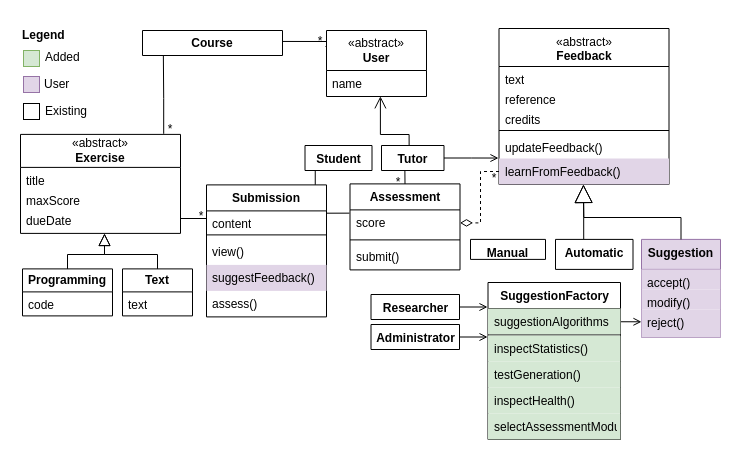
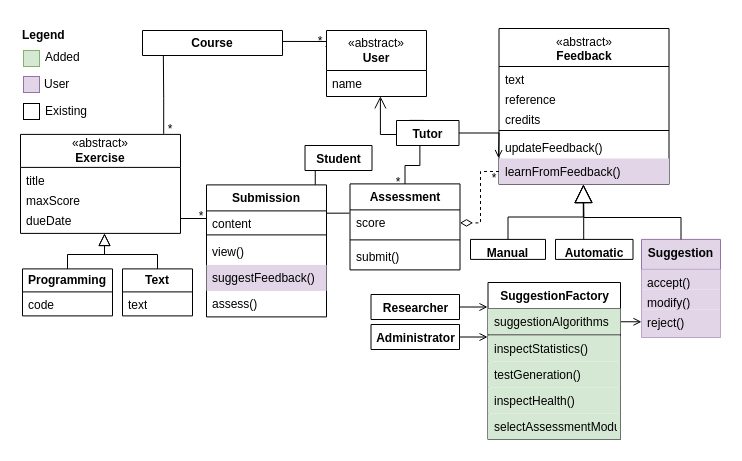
  <mxCell id="0" />
  <mxCell id="1" parent="0" />
  <mxCell id="2" value="&lt;b&gt;Course&lt;/b&gt;" style="swimlane;fontStyle=0;childLayout=stackLayout;horizontal=1;startSize=37;fillColor=none;horizontalStack=0;resizeParent=1;resizeParentMax=0;resizeLast=0;collapsible=1;marginBottom=0;whiteSpace=wrap;html=1;" parent="1" vertex="1"><mxGeometry x="142" y="30" width="140" height="25" as="geometry" /></mxCell>
  <mxCell id="3" style="edgeStyle=orthogonalEdgeStyle;rounded=0;orthogonalLoop=1;jettySize=auto;html=1;entryX=0;entryY=0.25;entryDx=0;entryDy=0;endArrow=none;endFill=0;exitX=1;exitY=0.5;exitDx=0;exitDy=0;" parent="1" target="8" edge="1"><mxGeometry relative="1" as="geometry"><mxPoint x="180" y="218" as="sourcePoint" /></mxGeometry></mxCell>
  <mxCell id="4" value="«abstract»&lt;br&gt;&lt;b&gt;Exercise&lt;/b&gt;" style="swimlane;fontStyle=0;childLayout=stackLayout;horizontal=1;startSize=33;fillColor=none;horizontalStack=0;resizeParent=1;resizeParentMax=0;resizeLast=0;collapsible=1;marginBottom=0;whiteSpace=wrap;html=1;" parent="1" vertex="1"><mxGeometry x="20" y="133.9" width="160" height="99" as="geometry" /></mxCell>
  <mxCell id="5" value="title" style="text;strokeColor=none;fillColor=none;align=left;verticalAlign=top;spacingLeft=4;spacingRight=4;overflow=hidden;rotatable=0;points=[[0,0.5],[1,0.5]];portConstraint=eastwest;whiteSpace=wrap;html=1;" parent="4" vertex="1"><mxGeometry y="33" width="160" height="20" as="geometry" /></mxCell>
  <mxCell id="6" value="maxScore" style="text;strokeColor=none;fillColor=none;align=left;verticalAlign=top;spacingLeft=4;spacingRight=4;overflow=hidden;rotatable=0;points=[[0,0.5],[1,0.5]];portConstraint=eastwest;whiteSpace=wrap;html=1;" parent="4" vertex="1"><mxGeometry y="53" width="160" height="20" as="geometry" /></mxCell>
  <mxCell id="7" value="dueDate" style="text;strokeColor=none;fillColor=none;align=left;verticalAlign=top;spacingLeft=4;spacingRight=4;overflow=hidden;rotatable=0;points=[[0,0.5],[1,0.5]];portConstraint=eastwest;whiteSpace=wrap;html=1;" parent="4" vertex="1"><mxGeometry y="73" width="160" height="26" as="geometry" /></mxCell>
  <mxCell id="8" value="Submission" style="swimlane;fontStyle=1;align=center;verticalAlign=top;childLayout=stackLayout;horizontal=1;startSize=26;horizontalStack=0;resizeParent=1;resizeParentMax=0;resizeLast=0;collapsible=1;marginBottom=0;whiteSpace=wrap;html=1;" parent="1" vertex="1"><mxGeometry x="206" y="184.4" width="120" height="132" as="geometry" /></mxCell>
  <mxCell id="9" value="content" style="text;strokeColor=none;fillColor=none;align=left;verticalAlign=top;spacingLeft=4;spacingRight=4;overflow=hidden;rotatable=0;points=[[0,0.5],[1,0.5]];portConstraint=eastwest;whiteSpace=wrap;html=1;" parent="8" vertex="1"><mxGeometry y="26" width="120" height="20" as="geometry" /></mxCell>
  <mxCell id="10" value="" style="line;strokeWidth=1;fillColor=none;align=left;verticalAlign=middle;spacingTop=-1;spacingLeft=3;spacingRight=3;rotatable=0;labelPosition=right;points=[];portConstraint=eastwest;strokeColor=inherit;" parent="8" vertex="1"><mxGeometry y="46" width="120" height="8" as="geometry" /></mxCell>
  <mxCell id="11" value="view()" style="text;strokeColor=none;fillColor=none;align=left;verticalAlign=top;spacingLeft=4;spacingRight=4;overflow=hidden;rotatable=0;points=[[0,0.5],[1,0.5]];portConstraint=eastwest;whiteSpace=wrap;html=1;" parent="8" vertex="1"><mxGeometry y="54" width="120" height="26" as="geometry" /></mxCell>
  <mxCell id="12" value="suggestFeedback()" style="text;strokeColor=none;fillColor=#e1d5e7;align=left;verticalAlign=top;spacingLeft=4;spacingRight=4;overflow=hidden;rotatable=0;points=[[0,0.5],[1,0.5]];portConstraint=eastwest;whiteSpace=wrap;html=1;" parent="8" vertex="1"><mxGeometry y="80" width="120" height="26" as="geometry" /></mxCell>
  <mxCell id="13" value="assess()" style="text;strokeColor=none;fillColor=none;align=left;verticalAlign=top;spacingLeft=4;spacingRight=4;overflow=hidden;rotatable=0;points=[[0,0.5],[1,0.5]];portConstraint=eastwest;whiteSpace=wrap;html=1;" parent="8" vertex="1"><mxGeometry y="106" width="120" height="26" as="geometry" /></mxCell>
  <mxCell id="14" style="edgeStyle=orthogonalEdgeStyle;rounded=0;orthogonalLoop=1;jettySize=auto;html=1;exitX=0.705;exitY=0.99;exitDx=0;exitDy=0;endArrow=none;endFill=0;entryX=0.523;entryY=-0.001;entryDx=0;entryDy=0;exitPerimeter=0;entryPerimeter=0;" parent="1" edge="1"><mxGeometry relative="1" as="geometry"><mxPoint x="314.735" y="161.75" as="sourcePoint" /><mxPoint x="314.76" y="184.268" as="targetPoint" /></mxGeometry></mxCell>
  <mxCell id="15" style="edgeStyle=orthogonalEdgeStyle;rounded=0;orthogonalLoop=1;jettySize=auto;html=1;exitX=1;exitY=0.5;exitDx=0;exitDy=0;endArrow=open;endFill=0;" edge="1" parent="1" source="16"><mxGeometry relative="1" as="geometry"><mxPoint x="487.067" y="336.497" as="targetPoint" /></mxGeometry></mxCell>
  <mxCell id="16" value="Administrator" style="swimlane;fontStyle=1;align=center;verticalAlign=top;childLayout=stackLayout;horizontal=1;startSize=34;horizontalStack=0;resizeParent=1;resizeParentMax=0;resizeLast=0;collapsible=1;marginBottom=0;whiteSpace=wrap;html=1;" parent="1" vertex="1"><mxGeometry x="370.5" y="324" width="88.5" height="25" as="geometry" /></mxCell>
  <mxCell id="17" style="edgeStyle=orthogonalEdgeStyle;rounded=0;orthogonalLoop=1;jettySize=auto;html=1;endArrow=open;endFill=0;endSize=10;exitX=0.442;exitY=-0.003;exitDx=0;exitDy=0;exitPerimeter=0;entryX=0.539;entryY=0.993;entryDx=0;entryDy=0;entryPerimeter=0;" parent="1" edge="1" target="22" source="20"><mxGeometry relative="1" as="geometry"><mxPoint x="380" y="111" as="targetPoint" /><mxPoint x="408.688" y="124.125" as="sourcePoint" /><Array as="points"><mxPoint x="409" y="134" /><mxPoint x="380" y="134" /></Array></mxGeometry></mxCell>
  <mxCell id="18" style="edgeStyle=orthogonalEdgeStyle;rounded=0;orthogonalLoop=1;jettySize=auto;html=1;exitX=0.374;exitY=1;exitDx=0;exitDy=0;endArrow=none;endFill=0;entryX=0.5;entryY=0;entryDx=0;entryDy=0;exitPerimeter=0;" parent="1" source="20" target="31" edge="1"><mxGeometry relative="1" as="geometry"><mxPoint x="306" y="288.5" as="sourcePoint" /><mxPoint x="400" y="187" as="targetPoint" /></mxGeometry></mxCell>
  <mxCell id="19" style="edgeStyle=orthogonalEdgeStyle;rounded=0;orthogonalLoop=1;jettySize=auto;html=1;exitX=1;exitY=0.5;exitDx=0;exitDy=0;endArrow=open;endFill=0;" edge="1" parent="1" source="20"><mxGeometry relative="1" as="geometry"><mxPoint x="498" y="157.548" as="targetPoint" /><mxPoint x="451.5" y="157.5" as="sourcePoint" /></mxGeometry></mxCell>
- <mxCell id="20" value="Tutor" style="swimlane;fontStyle=1;align=center;verticalAlign=top;childLayout=stackLayout;horizontal=1;startSize=34;horizontalStack=0;resizeParent=1;resizeParentMax=0;resizeLast=0;collapsible=1;marginBottom=0;whiteSpace=wrap;html=1;" parent="1" vertex="1"><mxGeometry x="381" y="145" width="62.5" height="25" as="geometry" /></mxCell>
+ <mxCell id="20" value="Tutor" style="swimlane;fontStyle=1;align=center;verticalAlign=top;childLayout=stackLayout;horizontal=1;startSize=34;horizontalStack=0;resizeParent=1;resizeParentMax=0;resizeLast=0;collapsible=1;marginBottom=0;whiteSpace=wrap;html=1;" parent="1" vertex="1"><mxGeometry x="396" y="120" width="62.5" height="25" as="geometry" /></mxCell>
  <mxCell id="21" value="«abstract»&lt;br&gt;&lt;b&gt;User&lt;/b&gt;" style="swimlane;fontStyle=0;childLayout=stackLayout;horizontal=1;startSize=40;fillColor=none;horizontalStack=0;resizeParent=1;resizeParentMax=0;resizeLast=0;collapsible=1;marginBottom=0;whiteSpace=wrap;html=1;" parent="1" vertex="1"><mxGeometry x="326" y="30" width="100" height="66" as="geometry" /></mxCell>
  <mxCell id="22" value="name" style="text;strokeColor=none;fillColor=none;align=left;verticalAlign=top;spacingLeft=4;spacingRight=4;overflow=hidden;rotatable=0;points=[[0,0.5],[1,0.5]];portConstraint=eastwest;whiteSpace=wrap;html=1;" parent="21" vertex="1"><mxGeometry y="40" width="100" height="26" as="geometry" /></mxCell>
  <mxCell id="23" style="edgeStyle=orthogonalEdgeStyle;rounded=0;orthogonalLoop=1;jettySize=auto;html=1;exitX=0;exitY=0.5;exitDx=0;exitDy=0;endArrow=diamondThin;endFill=0;endSize=10;entryX=1;entryY=0.5;entryDx=0;entryDy=0;dashed=1;" parent="1" source="30" target="32" edge="1"><mxGeometry relative="1" as="geometry"><mxPoint x="443.61" y="222.19" as="targetPoint" /><mxPoint x="498.99" y="222.41" as="sourcePoint" /><Array as="points"><mxPoint x="480" y="171" /><mxPoint x="480" y="222" /></Array></mxGeometry></mxCell>
  <mxCell id="24" value="&lt;span style=&quot;font-weight: normal;&quot;&gt;«abstract»&lt;/span&gt;&lt;br&gt;Feedback" style="swimlane;fontStyle=1;align=center;verticalAlign=top;childLayout=stackLayout;horizontal=1;startSize=38;horizontalStack=0;resizeParent=1;resizeParentMax=0;resizeLast=0;collapsible=1;marginBottom=0;whiteSpace=wrap;html=1;" parent="1" vertex="1"><mxGeometry x="498.5" y="28" width="170" height="156" as="geometry" /></mxCell>
  <mxCell id="25" value="text" style="text;strokeColor=none;fillColor=none;align=left;verticalAlign=top;spacingLeft=4;spacingRight=4;overflow=hidden;rotatable=0;points=[[0,0.5],[1,0.5]];portConstraint=eastwest;whiteSpace=wrap;html=1;fontSize=12;spacing=2;" parent="24" vertex="1"><mxGeometry y="38" width="170" height="20" as="geometry" /></mxCell>
  <mxCell id="26" value="reference" style="text;strokeColor=none;fillColor=none;align=left;verticalAlign=top;spacingLeft=4;spacingRight=4;overflow=hidden;rotatable=0;points=[[0,0.5],[1,0.5]];portConstraint=eastwest;whiteSpace=wrap;html=1;" parent="24" vertex="1"><mxGeometry y="58" width="170" height="20" as="geometry" /></mxCell>
  <mxCell id="27" value="credits" style="text;strokeColor=none;fillColor=none;align=left;verticalAlign=top;spacingLeft=4;spacingRight=4;overflow=hidden;rotatable=0;points=[[0,0.5],[1,0.5]];portConstraint=eastwest;whiteSpace=wrap;html=1;" parent="24" vertex="1"><mxGeometry y="78" width="170" height="20" as="geometry" /></mxCell>
  <mxCell id="28" value="" style="line;strokeWidth=1;fillColor=none;align=left;verticalAlign=middle;spacingTop=-1;spacingLeft=3;spacingRight=3;rotatable=0;labelPosition=right;points=[];portConstraint=eastwest;strokeColor=inherit;" parent="24" vertex="1"><mxGeometry y="98" width="170" height="8" as="geometry" /></mxCell>
  <mxCell id="29" value="updateFeedback()" style="text;strokeColor=none;fillColor=none;align=left;verticalAlign=top;spacingLeft=4;spacingRight=4;overflow=hidden;rotatable=0;points=[[0,0.5],[1,0.5]];portConstraint=eastwest;whiteSpace=wrap;html=1;" parent="24" vertex="1"><mxGeometry y="106" width="170" height="24" as="geometry" /></mxCell>
  <mxCell id="30" value="learnFromFeedback()" style="text;strokeColor=none;fillColor=#e1d5e7;align=left;verticalAlign=top;spacingLeft=4;spacingRight=4;overflow=hidden;rotatable=0;points=[[0,0.5],[1,0.5]];portConstraint=eastwest;whiteSpace=wrap;html=1;" parent="24" vertex="1"><mxGeometry y="130" width="170" height="26" as="geometry" /></mxCell>
  <mxCell id="31" value="Assessment" style="swimlane;fontStyle=1;align=center;verticalAlign=top;childLayout=stackLayout;horizontal=1;startSize=26;horizontalStack=0;resizeParent=1;resizeParentMax=0;resizeLast=0;collapsible=1;marginBottom=0;whiteSpace=wrap;html=1;" parent="1" vertex="1"><mxGeometry x="349.5" y="183.4" width="110" height="86" as="geometry" /></mxCell>
  <mxCell id="32" value="score" style="text;strokeColor=none;fillColor=none;align=left;verticalAlign=top;spacingLeft=4;spacingRight=4;overflow=hidden;rotatable=0;points=[[0,0.5],[1,0.5]];portConstraint=eastwest;whiteSpace=wrap;html=1;" parent="31" vertex="1"><mxGeometry y="26" width="110" height="26" as="geometry" /></mxCell>
  <mxCell id="33" value="" style="line;strokeWidth=1;fillColor=none;align=left;verticalAlign=middle;spacingTop=-1;spacingLeft=3;spacingRight=3;rotatable=0;labelPosition=right;points=[];portConstraint=eastwest;strokeColor=inherit;" parent="31" vertex="1"><mxGeometry y="52" width="110" height="8" as="geometry" /></mxCell>
  <mxCell id="34" value="submit()" style="text;strokeColor=none;fillColor=none;align=left;verticalAlign=top;spacingLeft=4;spacingRight=4;overflow=hidden;rotatable=0;points=[[0,0.5],[1,0.5]];portConstraint=eastwest;whiteSpace=wrap;html=1;" parent="31" vertex="1"><mxGeometry y="60" width="110" height="26" as="geometry" /></mxCell>
  <mxCell id="35" style="edgeStyle=orthogonalEdgeStyle;rounded=0;orthogonalLoop=1;jettySize=auto;html=1;exitX=1;exitY=0.75;exitDx=0;exitDy=0;endArrow=none;endFill=0;entryX=1.002;entryY=0.438;entryDx=0;entryDy=0;entryPerimeter=0;" parent="1" source="41" edge="1" target="2"><mxGeometry relative="1" as="geometry"><mxPoint x="325.8" y="61.302" as="sourcePoint" /><mxPoint x="160" y="61.33" as="targetPoint" /><Array as="points"><mxPoint x="326" y="46" /></Array></mxGeometry></mxCell>
  <mxCell id="36" style="edgeStyle=orthogonalEdgeStyle;rounded=0;orthogonalLoop=1;jettySize=auto;html=1;exitX=-0.005;exitY=0.125;exitDx=0;exitDy=0;entryX=1;entryY=0.163;entryDx=0;entryDy=0;endArrow=none;endFill=0;exitPerimeter=0;entryPerimeter=0;" parent="1" source="32" target="9" edge="1"><mxGeometry relative="1" as="geometry"><mxPoint x="399.5" y="304.4" as="targetPoint" /></mxGeometry></mxCell>
- <mxCell id="37" value="Automatic" style="swimlane;fontStyle=1;align=center;verticalAlign=top;childLayout=stackLayout;horizontal=1;startSize=30;horizontalStack=0;resizeParent=1;resizeParentMax=0;resizeLast=0;collapsible=1;marginBottom=0;whiteSpace=wrap;html=1;" parent="1" vertex="1"><mxGeometry x="555" y="238.9" width="77.5" height="30" as="geometry" /></mxCell>
+ <mxCell id="37" value="Automatic" style="swimlane;fontStyle=1;align=center;verticalAlign=top;childLayout=stackLayout;horizontal=1;startSize=30;horizontalStack=0;resizeParent=1;resizeParentMax=0;resizeLast=0;collapsible=1;marginBottom=0;whiteSpace=wrap;html=1;" parent="1" vertex="1"><mxGeometry x="555" y="238.9" width="77.5" height="20" as="geometry" /></mxCell>
+ <mxCell id="38" style="edgeStyle=orthogonalEdgeStyle;rounded=0;orthogonalLoop=1;jettySize=auto;html=1;exitX=0.5;exitY=0;exitDx=0;exitDy=0;entryX=0.496;entryY=1.006;entryDx=0;entryDy=0;entryPerimeter=0;endSize=16;endArrow=block;endFill=0;" edge="1" parent="1" source="39" target="30"><mxGeometry relative="1" as="geometry" /></mxCell>
  <mxCell id="39" value="Manual" style="swimlane;fontStyle=1;align=center;verticalAlign=top;childLayout=stackLayout;horizontal=1;startSize=30;horizontalStack=0;resizeParent=1;resizeParentMax=0;resizeLast=0;collapsible=1;marginBottom=0;whiteSpace=wrap;html=1;" parent="1" vertex="1"><mxGeometry x="470" y="238.9" width="75" height="20" as="geometry" /></mxCell>
  <mxCell id="40" value="*" style="text;html=1;strokeColor=none;fillColor=none;align=center;verticalAlign=middle;whiteSpace=wrap;rounded=0;" parent="1" vertex="1"><mxGeometry x="488.5" y="173.4" width="10" height="10" as="geometry" /></mxCell>
  <mxCell id="41" value="*" style="text;html=1;strokeColor=none;fillColor=none;align=center;verticalAlign=middle;whiteSpace=wrap;rounded=0;" parent="1" vertex="1"><mxGeometry x="315" y="31" width="10" height="20" as="geometry" /></mxCell>
  <mxCell id="42" value="*" style="text;html=1;strokeColor=none;fillColor=none;align=center;verticalAlign=middle;whiteSpace=wrap;rounded=0;" parent="1" vertex="1"><mxGeometry x="165" y="123.9" width="10" height="10" as="geometry" /></mxCell>
  <mxCell id="43" value="*" style="text;html=1;strokeColor=none;fillColor=none;align=center;verticalAlign=middle;whiteSpace=wrap;rounded=0;" parent="1" vertex="1"><mxGeometry x="393" y="172.4" width="10" height="20" as="geometry" /></mxCell>
  <mxCell id="44" value="*" style="text;html=1;strokeColor=none;fillColor=none;align=center;verticalAlign=middle;whiteSpace=wrap;rounded=0;" parent="1" vertex="1"><mxGeometry x="196" y="211.4" width="10" height="10" as="geometry" /></mxCell>
  <mxCell id="45" value="&lt;b&gt;Programming&lt;/b&gt;" style="swimlane;fontStyle=0;childLayout=stackLayout;horizontal=1;startSize=23;fillColor=none;horizontalStack=0;resizeParent=1;resizeParentMax=0;resizeLast=0;collapsible=1;marginBottom=0;whiteSpace=wrap;html=1;" parent="1" vertex="1"><mxGeometry x="22" y="268.4" width="90" height="47" as="geometry" /></mxCell>
  <mxCell id="46" value="code" style="text;strokeColor=none;fillColor=none;align=left;verticalAlign=top;spacingLeft=4;spacingRight=4;overflow=hidden;rotatable=0;points=[[0,0.5],[1,0.5]];portConstraint=eastwest;whiteSpace=wrap;html=1;" parent="45" vertex="1"><mxGeometry y="23" width="90" height="24" as="geometry" /></mxCell>
  <mxCell id="47" value="&lt;b&gt;Text&lt;/b&gt;" style="swimlane;fontStyle=0;childLayout=stackLayout;horizontal=1;startSize=23;fillColor=none;horizontalStack=0;resizeParent=1;resizeParentMax=0;resizeLast=0;collapsible=1;marginBottom=0;whiteSpace=wrap;html=1;" parent="1" vertex="1"><mxGeometry x="122" y="268.4" width="70" height="47" as="geometry" /></mxCell>
  <mxCell id="48" value="text" style="text;strokeColor=none;fillColor=none;align=left;verticalAlign=top;spacingLeft=4;spacingRight=4;overflow=hidden;rotatable=0;points=[[0,0.5],[1,0.5]];portConstraint=eastwest;whiteSpace=wrap;html=1;" parent="47" vertex="1"><mxGeometry y="23" width="70" height="24" as="geometry" /></mxCell>
  <mxCell id="49" style="rounded=0;orthogonalLoop=1;jettySize=auto;html=1;endArrow=none;endFill=0;edgeStyle=orthogonalEdgeStyle;entryX=0.149;entryY=0.997;entryDx=0;entryDy=0;entryPerimeter=0;exitX=0.895;exitY=-0.006;exitDx=0;exitDy=0;exitPerimeter=0;" parent="1" source="4" edge="1" target="2"><mxGeometry relative="1" as="geometry"><mxPoint x="163" y="130" as="sourcePoint" /><mxPoint x="163" y="82" as="targetPoint" /><Array as="points"><mxPoint x="163" y="98" /><mxPoint x="163" y="98" /></Array></mxGeometry></mxCell>
  <mxCell id="50" style="edgeStyle=orthogonalEdgeStyle;rounded=0;orthogonalLoop=1;jettySize=auto;html=1;exitX=0.5;exitY=0;exitDx=0;exitDy=0;endArrow=block;endFill=0;strokeWidth=1;endSize=10;" parent="1" source="47" edge="1"><mxGeometry relative="1" as="geometry"><mxPoint x="104" y="233" as="targetPoint" /><mxPoint x="370" y="361.4" as="sourcePoint" /><Array as="points"><mxPoint x="157" y="254" /><mxPoint x="104" y="254" /></Array></mxGeometry></mxCell>
  <mxCell id="51" style="edgeStyle=orthogonalEdgeStyle;rounded=0;orthogonalLoop=1;jettySize=auto;html=1;endArrow=block;endFill=0;strokeWidth=1;endSize=10;exitX=0.5;exitY=0;exitDx=0;exitDy=0;" parent="1" source="45" edge="1"><mxGeometry relative="1" as="geometry"><mxPoint x="104" y="233" as="targetPoint" /><mxPoint x="67" y="244" as="sourcePoint" /><Array as="points"><mxPoint x="67" y="254" /><mxPoint x="104" y="254" /></Array></mxGeometry></mxCell>
  <mxCell id="52" value="Suggestion" style="swimlane;fontStyle=1;align=center;verticalAlign=top;childLayout=stackLayout;horizontal=1;startSize=30;horizontalStack=0;resizeParent=1;resizeParentMax=0;resizeLast=0;collapsible=1;marginBottom=0;whiteSpace=wrap;html=1;fillColor=#e1d5e7;strokeColor=#9673a6;" parent="1" vertex="1"><mxGeometry x="641" y="238.9" width="79" height="98" as="geometry" /></mxCell>
  <mxCell id="53" value="accept()" style="text;strokeColor=none;fillColor=#e1d5e7;align=left;verticalAlign=top;spacingLeft=4;spacingRight=4;overflow=hidden;rotatable=0;points=[[0,0.5],[1,0.5]];portConstraint=eastwest;whiteSpace=wrap;html=1;" parent="52" vertex="1"><mxGeometry y="30" width="79" height="20" as="geometry" /></mxCell>
  <mxCell id="54" value="modify()" style="text;strokeColor=none;fillColor=#e1d5e7;align=left;verticalAlign=top;spacingLeft=4;spacingRight=4;overflow=hidden;rotatable=0;points=[[0,0.5],[1,0.5]];portConstraint=eastwest;whiteSpace=wrap;html=1;" parent="52" vertex="1"><mxGeometry y="50" width="79" height="20" as="geometry" /></mxCell>
  <mxCell id="55" value="reject()" style="text;strokeColor=none;fillColor=#e1d5e7;align=left;verticalAlign=top;spacingLeft=4;spacingRight=4;overflow=hidden;rotatable=0;points=[[0,0.5],[1,0.5]];portConstraint=eastwest;whiteSpace=wrap;html=1;" parent="52" vertex="1"><mxGeometry y="70" width="79" height="28" as="geometry" /></mxCell>
  <mxCell id="56" value="Student" style="swimlane;fontStyle=1;align=center;verticalAlign=top;childLayout=stackLayout;horizontal=1;startSize=34;horizontalStack=0;resizeParent=1;resizeParentMax=0;resizeLast=0;collapsible=1;marginBottom=0;whiteSpace=wrap;html=1;" vertex="1" parent="1"><mxGeometry x="304.5" y="145" width="67" height="25" as="geometry" /></mxCell>
  <mxCell id="57" style="edgeStyle=orthogonalEdgeStyle;rounded=0;orthogonalLoop=1;jettySize=auto;html=1;exitX=1;exitY=0.25;exitDx=0;exitDy=0;endArrow=open;endFill=0;" edge="1" parent="1" source="58"><mxGeometry relative="1" as="geometry"><mxPoint x="641" y="321" as="targetPoint" /></mxGeometry></mxCell>
  <mxCell id="58" value="SuggestionFactory" style="swimlane;fontStyle=1;align=center;verticalAlign=top;childLayout=stackLayout;horizontal=1;startSize=26;horizontalStack=0;resizeParent=1;resizeParentMax=0;resizeLast=0;collapsible=1;marginBottom=0;whiteSpace=wrap;html=1;" vertex="1" parent="1"><mxGeometry x="487.5" y="282" width="132.5" height="157" as="geometry" /></mxCell>
  <mxCell id="59" value="suggestionAlgorithms" style="text;strokeColor=none;fillColor=#d5e8d4;align=left;verticalAlign=top;spacingLeft=4;spacingRight=4;overflow=hidden;rotatable=0;points=[[0,0.5],[1,0.5]];portConstraint=eastwest;whiteSpace=wrap;html=1;" vertex="1" parent="58"><mxGeometry y="26" width="132.5" height="26" as="geometry" /></mxCell>
  <mxCell id="60" value="" style="line;strokeWidth=1;fillColor=none;align=left;verticalAlign=middle;spacingTop=-1;spacingLeft=3;spacingRight=3;rotatable=0;labelPosition=right;points=[];portConstraint=eastwest;strokeColor=inherit;" vertex="1" parent="58"><mxGeometry y="52" width="132.5" height="1" as="geometry" /></mxCell>
  <mxCell id="61" value="inspectStatistics()" style="text;strokeColor=none;fillColor=#d5e8d4;align=left;verticalAlign=top;spacingLeft=4;spacingRight=4;overflow=hidden;rotatable=0;points=[[0,0.5],[1,0.5]];portConstraint=eastwest;whiteSpace=wrap;html=1;" vertex="1" parent="58"><mxGeometry y="53" width="132.5" height="26" as="geometry" /></mxCell>
  <mxCell id="62" value="testGeneration()" style="text;strokeColor=none;fillColor=#d5e8d4;align=left;verticalAlign=top;spacingLeft=4;spacingRight=4;overflow=hidden;rotatable=0;points=[[0,0.5],[1,0.5]];portConstraint=eastwest;whiteSpace=wrap;html=1;" vertex="1" parent="58"><mxGeometry y="79" width="132.5" height="26" as="geometry" /></mxCell>
  <mxCell id="63" value="inspectHealth()" style="text;strokeColor=none;fillColor=#d5e8d4;align=left;verticalAlign=top;spacingLeft=4;spacingRight=4;overflow=hidden;rotatable=0;points=[[0,0.5],[1,0.5]];portConstraint=eastwest;whiteSpace=wrap;html=1;" vertex="1" parent="58"><mxGeometry y="105" width="132.5" height="26" as="geometry" /></mxCell>
  <mxCell id="64" value="selectAssessmentModule()" style="text;strokeColor=none;fillColor=#d5e8d4;align=left;verticalAlign=top;spacingLeft=4;spacingRight=4;overflow=hidden;rotatable=0;points=[[0,0.5],[1,0.5]];portConstraint=eastwest;whiteSpace=wrap;html=1;" vertex="1" parent="58"><mxGeometry y="131" width="132.5" height="26" as="geometry" /></mxCell>
  <mxCell id="65" style="edgeStyle=orthogonalEdgeStyle;rounded=0;orthogonalLoop=1;jettySize=auto;html=1;exitX=1;exitY=0.5;exitDx=0;exitDy=0;endArrow=open;endFill=0;" edge="1" parent="1" source="66"><mxGeometry relative="1" as="geometry"><mxPoint x="487" y="306" as="targetPoint" /></mxGeometry></mxCell>
  <mxCell id="66" value="Researcher" style="swimlane;fontStyle=1;align=center;verticalAlign=top;childLayout=stackLayout;horizontal=1;startSize=34;horizontalStack=0;resizeParent=1;resizeParentMax=0;resizeLast=0;collapsible=1;marginBottom=0;whiteSpace=wrap;html=1;" vertex="1" parent="1"><mxGeometry x="370.5" y="294" width="88.5" height="25" as="geometry" /></mxCell>
  <mxCell id="67" style="edgeStyle=orthogonalEdgeStyle;rounded=0;orthogonalLoop=1;jettySize=auto;html=1;exitX=0.364;exitY=-0.012;exitDx=0;exitDy=0;entryX=0.496;entryY=1.006;entryDx=0;entryDy=0;entryPerimeter=0;exitPerimeter=0;endSize=16;endArrow=block;endFill=0;" edge="1" parent="1" source="37"><mxGeometry relative="1" as="geometry"><mxPoint x="508" y="239" as="sourcePoint" /><mxPoint x="583" y="184" as="targetPoint" /></mxGeometry></mxCell>
  <mxCell id="68" style="edgeStyle=orthogonalEdgeStyle;rounded=0;orthogonalLoop=1;jettySize=auto;html=1;entryX=0.496;entryY=1.006;entryDx=0;entryDy=0;entryPerimeter=0;exitX=0.5;exitY=0;exitDx=0;exitDy=0;endArrow=block;endFill=0;endSize=16;" edge="1" parent="1" source="52"><mxGeometry relative="1" as="geometry"><mxPoint x="621" y="237" as="sourcePoint" /><mxPoint x="582.84" y="184" as="targetPoint" /></mxGeometry></mxCell>
  <mxCell id="69" value="" style="group" connectable="0" vertex="1" parent="1"><mxGeometry x="20" y="20" width="83" height="106" as="geometry" /></mxCell>
  <mxCell id="70" value="Legend" style="text;html=1;strokeColor=none;fillColor=none;align=left;verticalAlign=middle;whiteSpace=wrap;rounded=0;fontStyle=1" vertex="1" parent="69"><mxGeometry width="60" height="30" as="geometry" /></mxCell>
  <mxCell id="71" value="" style="rounded=0;whiteSpace=wrap;html=1;fillColor=#d5e8d4;strokeColor=#82b366;" vertex="1" parent="69"><mxGeometry x="3" y="30" width="16" height="16" as="geometry" /></mxCell>
  <mxCell id="72" value="" style="rounded=0;whiteSpace=wrap;html=1;fillColor=#e1d5e7;strokeColor=#9673a6;" vertex="1" parent="69"><mxGeometry x="3" y="56" width="16" height="16" as="geometry" /></mxCell>
  <mxCell id="73" value="" style="rounded=0;whiteSpace=wrap;html=1;" vertex="1" parent="69"><mxGeometry x="3" y="83" width="16" height="16" as="geometry" /></mxCell>
  <mxCell id="74" value="Added" style="text;html=1;strokeColor=none;fillColor=none;align=left;verticalAlign=middle;whiteSpace=wrap;rounded=0;fontStyle=0" vertex="1" parent="69"><mxGeometry x="23" y="22" width="60" height="30" as="geometry" /></mxCell>
  <mxCell id="75" value="User" style="text;html=1;strokeColor=none;fillColor=none;align=left;verticalAlign=middle;whiteSpace=wrap;rounded=0;fontStyle=0" vertex="1" parent="69"><mxGeometry x="21.5" y="49" width="60" height="30" as="geometry" /></mxCell>
  <mxCell id="76" value="Existing" style="text;html=1;strokeColor=none;fillColor=none;align=left;verticalAlign=middle;whiteSpace=wrap;rounded=0;fontStyle=0" vertex="1" parent="69"><mxGeometry x="23" y="76" width="60" height="30" as="geometry" /></mxCell>
